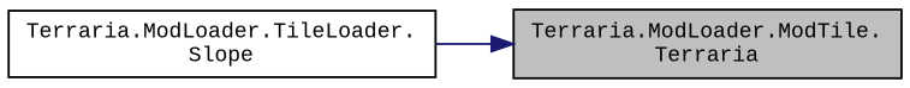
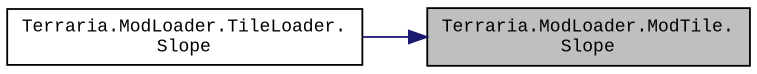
  digraph {
    rankdir=RL
    fontname="Liberation Mono"
    node [color=black fontname="Liberation Mono" fontsize=10 shape=record style=filled]
-   n1 [fillcolor=grey75 fontcolor=black height=0.2 label="Terraria.ModLoader.ModTile.\lTerraria" width=0.4]
+   n1 [fillcolor=grey75 fontcolor=black height=0.2 label="Terraria.ModLoader.ModTile.\lSlope" width=0.4]
    n2 [fillcolor=white height=0.2 label="Terraria.ModLoader.TileLoader.\lSlope" width=0.4]
    n1 -> n2 [color=midnightblue dir=back fontname="Liberation Mono" fontsize=10 labelfontname=Helvetica labelfontsize=10 style=solid]
  }
